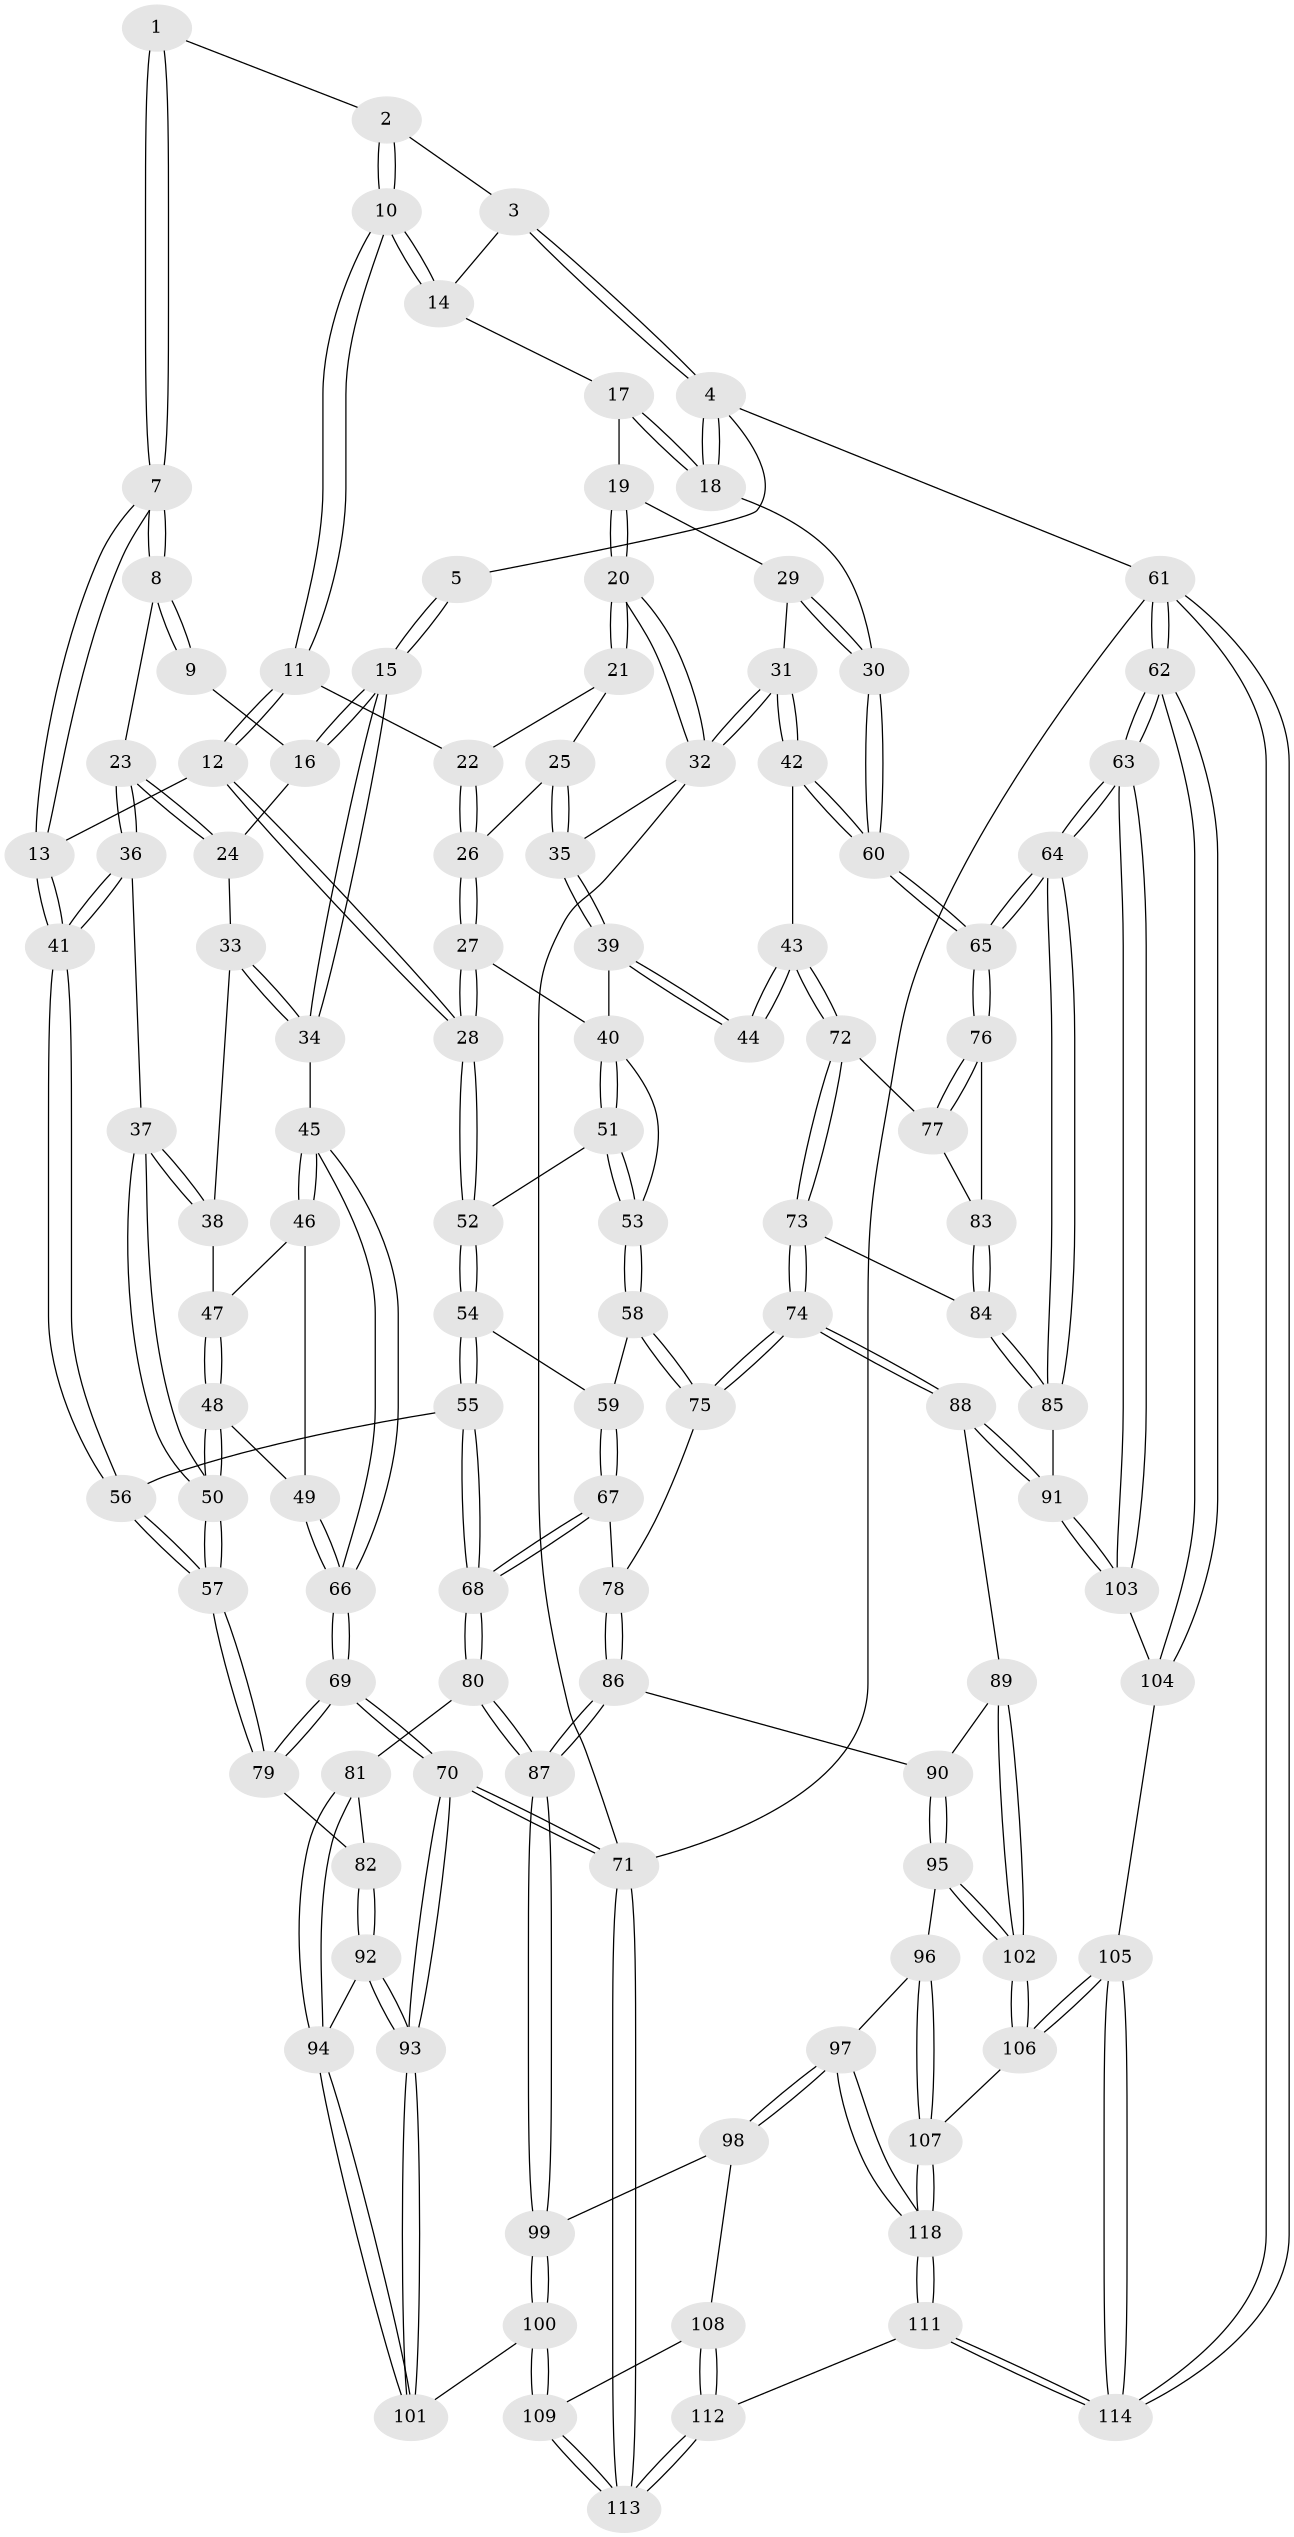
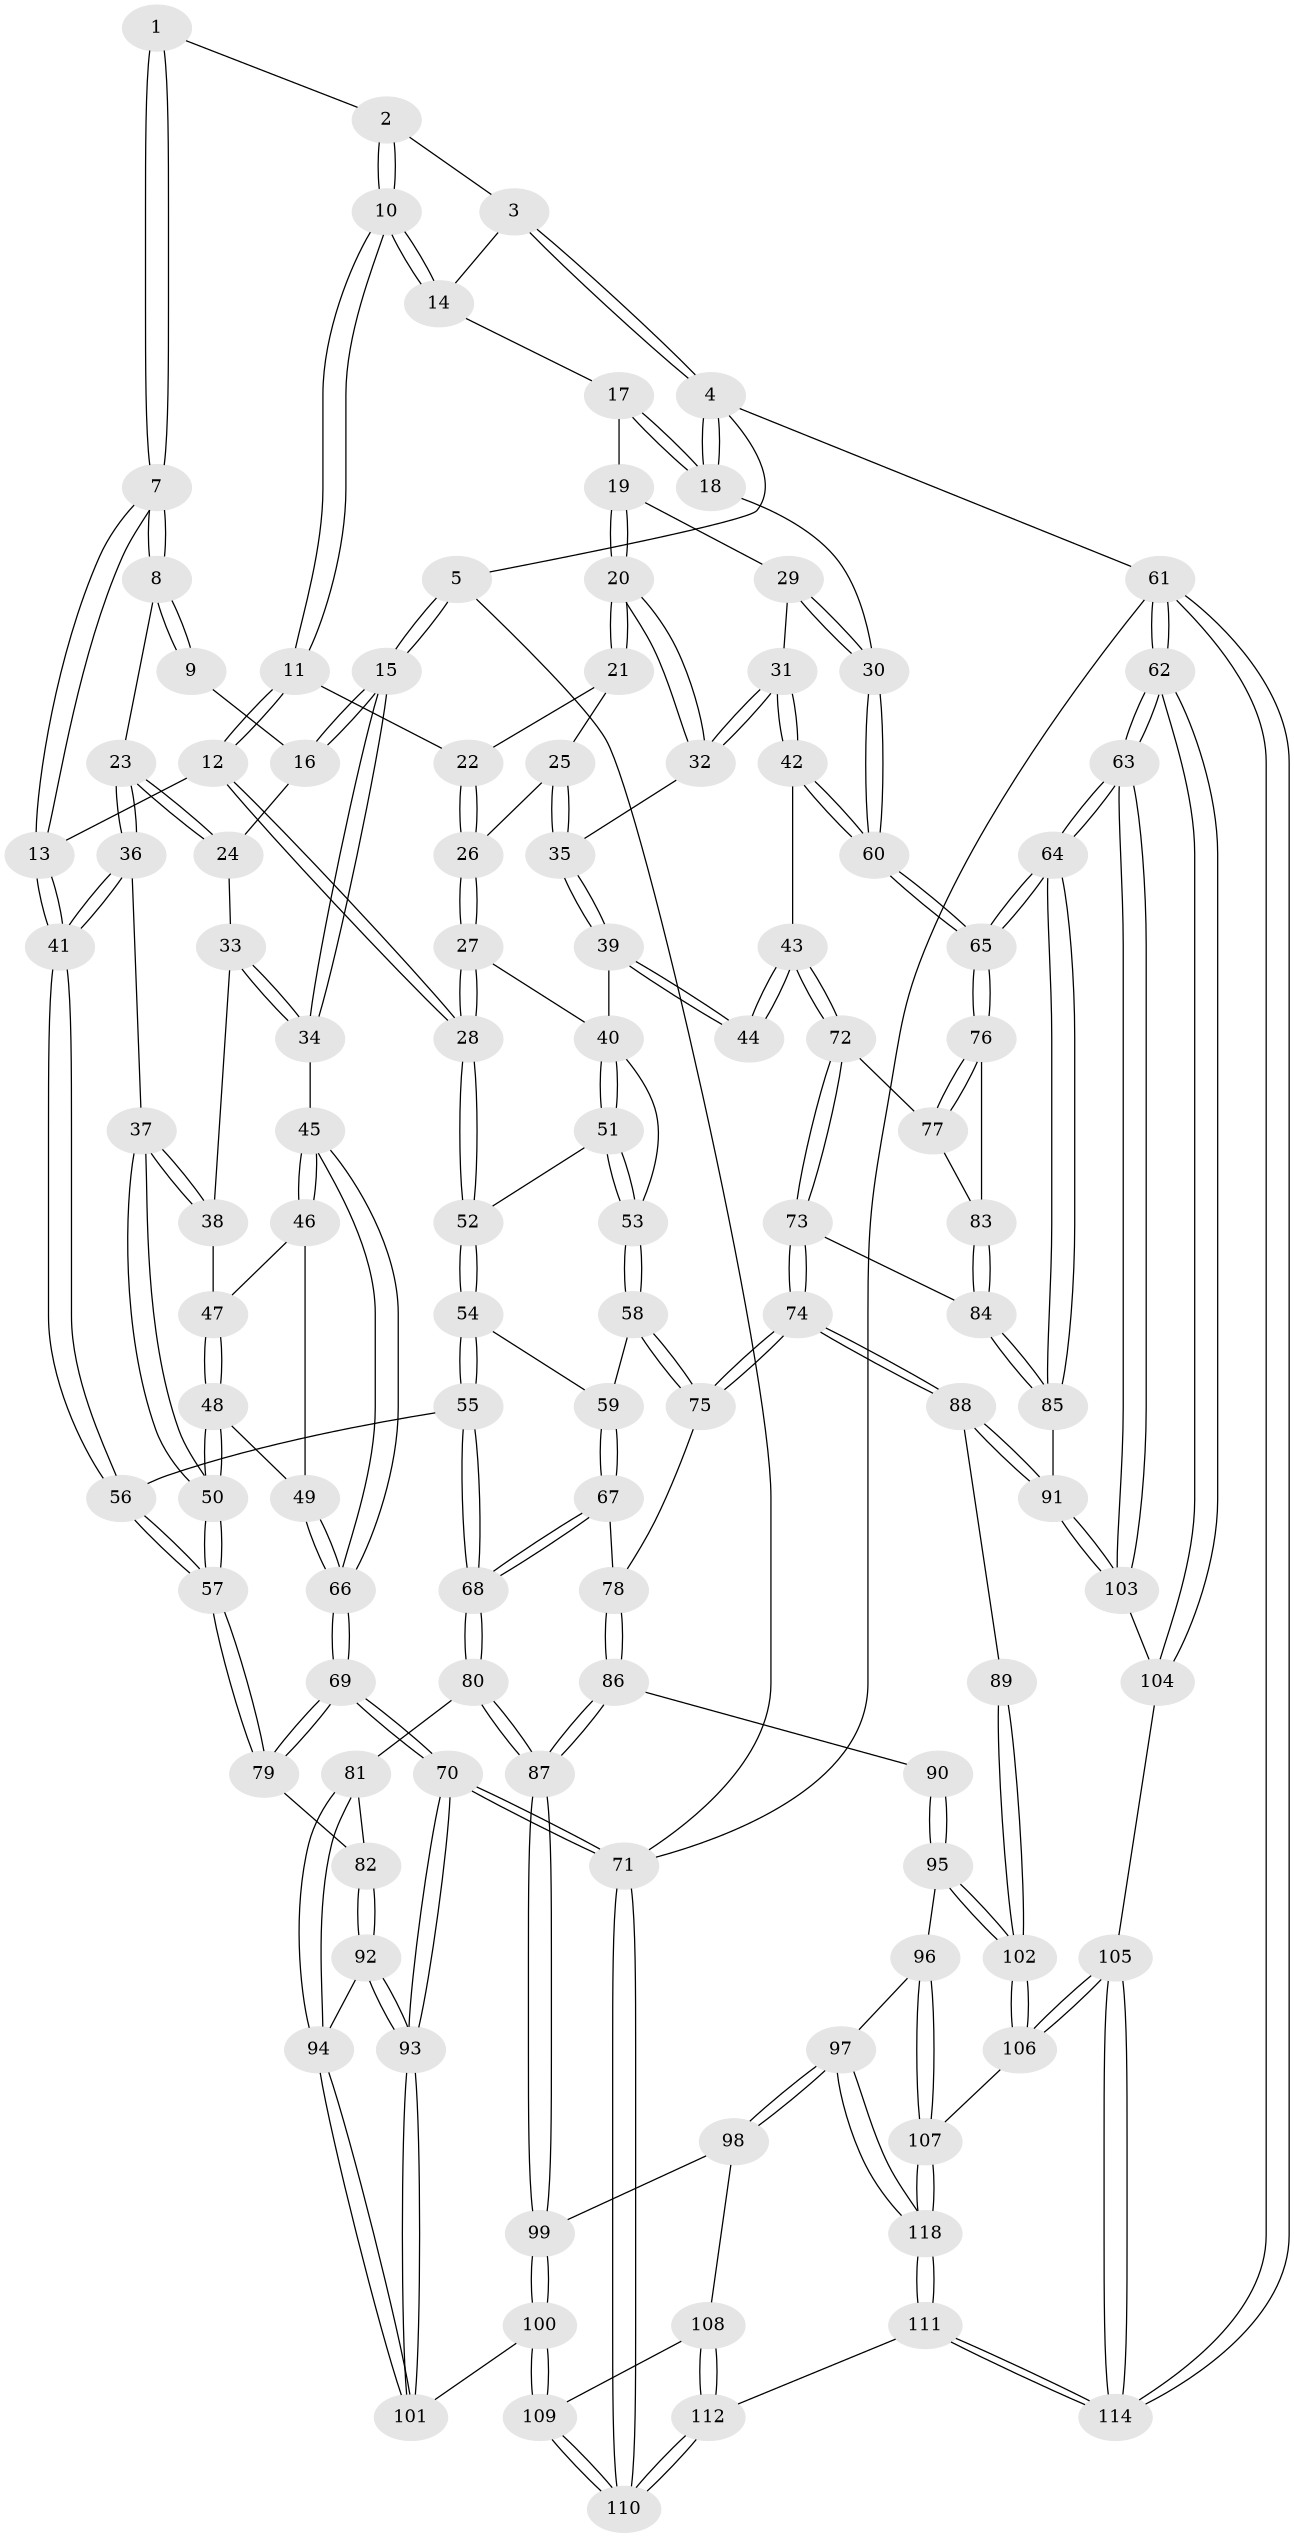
  graph {
    node [color=gray90 style=filled]
    1
    2
    7
    3
    10
    8
    13
    4
    14
    11
    5
    18
    61
    17
    15
    71
    30
    62
    114
    16
    34
-   113
+   113 [label=110]
    9
    23
    41
    24
    36
    12
    22
    28
    26
    52
    56
    19
    45
    33
    20
    29
    60
    21
    32
    31
    25
    35
    27
    37
    38
    39
    40
    51
    53
    54
    42
    65
    43
    47
    46
    66
    44
    50
    57
    48
    72
    73
    77
    58
    49
    69
    79
    55
    59
    75
    68
    67
    80
    82
    78
    76
    63
    104
    64
    103
    105
    85
    91
    83
    70
    86
    81
    87
    93
    101
    74
    84
    88
    89
    90
    92
    94
    99
    95
    100
    102
    106
    96
    97
    107
    98
    n109 [label=118]
    108
    111
    109
    112
    1 -- 2
    1 -- 7
    1 -- 7
    2 -- 3
    2 -- 10
    2 -- 10
    7 -- 8
    7 -- 8
    7 -- 13
    7 -- 13
    3 -- 4
    3 -- 4
    3 -- 14
    10 -- 14
    10 -- 14
    10 -- 11
    10 -- 11
    8 -- 9
    8 -- 9
    8 -- 23
    13 -- 41
    13 -- 41
    4 -- 5
    4 -- 18
    4 -- 18
    4 -- 61
    14 -- 17
    11 -- 12
    11 -- 12
    11 -- 22
    5 -- 15
    5 -- 15
-   32 -- 71
+   5 -- 71
    18 -- 30
    61 -- 71
    61 -- 62
    61 -- 62
    61 -- 114
    61 -- 114
    17 -- 18
    17 -- 18
    17 -- 19
    15 -- 16
    15 -- 16
    15 -- 34
    15 -- 34
    71 -- 113
    71 -- 113
    30 -- 60
    30 -- 60
    62 -- 63
    62 -- 63
    62 -- 104
    62 -- 104
    16 -- 24
    34 -- 45
    9 -- 16
    23 -- 24
    23 -- 24
    23 -- 36
    23 -- 36
    41 -- 56
    41 -- 56
    24 -- 33
    36 -- 41
    36 -- 41
    36 -- 37
    12 -- 13
    12 -- 28
    12 -- 28
    22 -- 26
    22 -- 26
    28 -- 52
    28 -- 52
    26 -- 27
    26 -- 27
    52 -- 54
    52 -- 54
    56 -- 57
    56 -- 57
    19 -- 20
    19 -- 20
    19 -- 29
    45 -- 46
    45 -- 46
    45 -- 66
    45 -- 66
    33 -- 34
    33 -- 34
    33 -- 38
    20 -- 21
    20 -- 21
    20 -- 32
    20 -- 32
    29 -- 30
    29 -- 30
    29 -- 31
    60 -- 65
    60 -- 65
    21 -- 22
    21 -- 25
    32 -- 35
    31 -- 32
    31 -- 32
    31 -- 42
    31 -- 42
    25 -- 26
    25 -- 35
    25 -- 35
    35 -- 39
    35 -- 39
    27 -- 28
    27 -- 28
    27 -- 40
    37 -- 38
    37 -- 38
    37 -- 50
    37 -- 50
    38 -- 47
    39 -- 40
    39 -- 44
    39 -- 44
    40 -- 51
    40 -- 51
    40 -- 53
    51 -- 52
    51 -- 53
    51 -- 53
    53 -- 58
    53 -- 58
    54 -- 55
    54 -- 55
    54 -- 59
    42 -- 60
    42 -- 60
    42 -- 43
    65 -- 76
    65 -- 76
    43 -- 44
    43 -- 44
    43 -- 72
    43 -- 72
    47 -- 48
    47 -- 48
    46 -- 47
    46 -- 49
    66 -- 69
    66 -- 69
    50 -- 57
    50 -- 57
    57 -- 79
    57 -- 79
    48 -- 50
    48 -- 50
    48 -- 49
    72 -- 73
    72 -- 73
    72 -- 77
    73 -- 74
    73 -- 74
    73 -- 84
    77 -- 83
    58 -- 59
    58 -- 75
    58 -- 75
    49 -- 66
    49 -- 66
    69 -- 79
    69 -- 79
    69 -- 70
    69 -- 70
    79 -- 82
    55 -- 56
    55 -- 68
    55 -- 68
    59 -- 67
    59 -- 67
    75 -- 78
    68 -- 80
    68 -- 80
    67 -- 68
    67 -- 68
    67 -- 78
    80 -- 81
    80 -- 87
    80 -- 87
    82 -- 92
    82 -- 92
    78 -- 86
    78 -- 86
    76 -- 77
    76 -- 77
    76 -- 83
    63 -- 64
    63 -- 64
    63 -- 103
    63 -- 103
    104 -- 105
    64 -- 65
    64 -- 65
    64 -- 85
    64 -- 85
    103 -- 104
    105 -- 114
    105 -- 114
    105 -- 106
    105 -- 106
    85 -- 91
    91 -- 103
    91 -- 103
    83 -- 84
    83 -- 84
    70 -- 71
    70 -- 71
    70 -- 93
    70 -- 93
    86 -- 87
    86 -- 87
    86 -- 90
    81 -- 82
    81 -- 94
    81 -- 94
    87 -- 99
    87 -- 99
    93 -- 101
    93 -- 101
    74 -- 75
    74 -- 75
    74 -- 88
    74 -- 88
    84 -- 85
    84 -- 85
    88 -- 91
    88 -- 91
    88 -- 89
-   89 -- 90
    89 -- 102
    89 -- 102
    90 -- 95
    90 -- 95
    92 -- 93
    92 -- 93
    92 -- 94
    94 -- 101
    94 -- 101
    99 -- 100
    99 -- 100
    95 -- 102
    95 -- 102
    95 -- 96
    100 -- 101
    100 -- 109
    100 -- 109
    102 -- 106
    102 -- 106
    106 -- 107
    96 -- 97
    96 -- 107
    96 -- 107
    97 -- 98
    97 -- 98
    97 -- n109
    97 -- n109
    107 -- n109
    107 -- n109
    98 -- 99
    98 -- 108
    n109 -- 111
    n109 -- 111
    108 -- 109
    108 -- 112
    108 -- 112
    111 -- 114
    111 -- 114
    111 -- 112
    109 -- 113
    109 -- 113
    112 -- 113
    112 -- 113
  }
